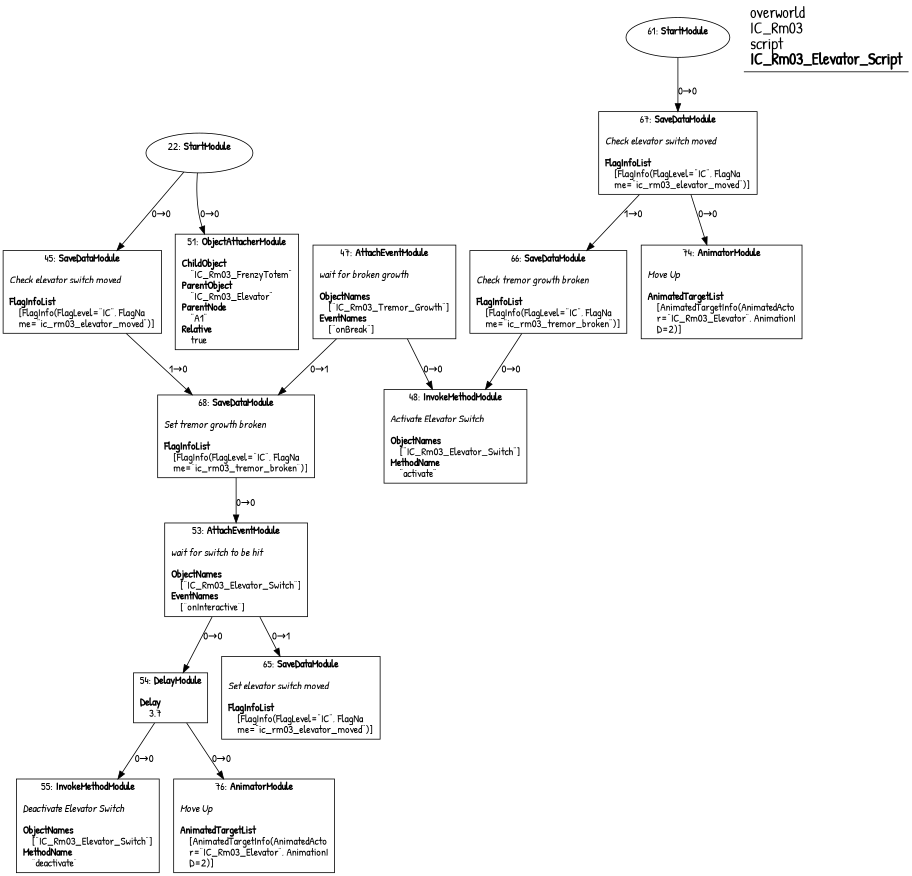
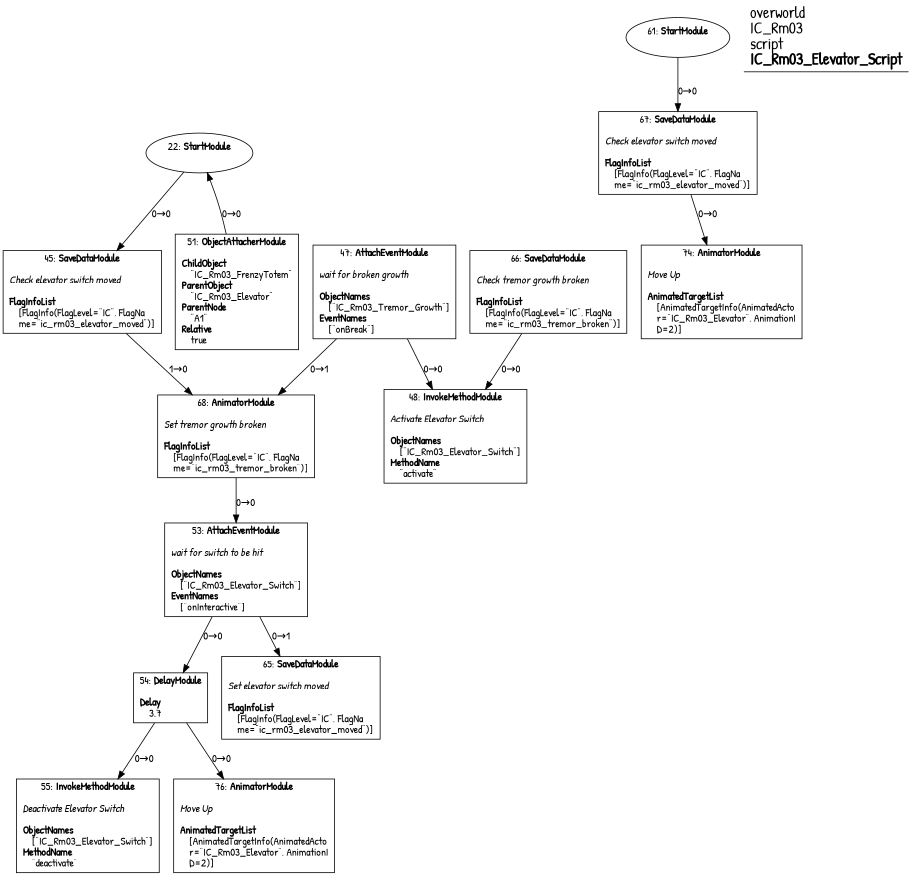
  digraph {
    fontname="Patrick Hand"
    splines=spline
    node [fontname="Patrick Hand" shape=box]
    edge [fontname="Patrick Hand"]
    n1 [label=<22: <b>StartModule</b><br/><br/>> shape=oval]
    n2 [label=<45: <b>SaveDataModule</b><br/><br/><i>Check elevator switch moved<br align="left"/></i><br align="left"/><b>FlagInfoList</b><br align="left"/>    [FlagInfo(FlagLevel=&quot;IC&quot;, FlagNa<br align="left"/>    me=&quot;ic_rm03_elevator_moved&quot;)]<br align="left"/>>]
    n3 [label=<51: <b>ObjectAttacherModule</b><br/><br/><b>ChildObject</b><br align="left"/>    &quot;IC_Rm03_FrenzyTotem&quot;<br align="left"/><b>ParentObject</b><br align="left"/>    &quot;IC_Rm03_Elevator&quot;<br align="left"/><b>ParentNode</b><br align="left"/>    &quot;A1&quot;<br align="left"/><b>Relative</b><br align="left"/>    true<br align="left"/>>]
-   n4 [label=<68: <b>SaveDataModule</b><br/><br/><i>Set tremor growth broken<br align="left"/></i><br align="left"/><b>FlagInfoList</b><br align="left"/>    [FlagInfo(FlagLevel=&quot;IC&quot;, FlagNa<br align="left"/>    me=&quot;ic_rm03_tremor_broken&quot;)]<br align="left"/>>]
+   n4 [label=<68: <b>AnimatorModule</b><br/><br/><i>Set tremor growth broken<br align="left"/></i><br align="left"/><b>FlagInfoList</b><br align="left"/>    [FlagInfo(FlagLevel=&quot;IC&quot;, FlagNa<br align="left"/>    me=&quot;ic_rm03_tremor_broken&quot;)]<br align="left"/>>]
    n5 [label=<47: <b>AttachEventModule</b><br/><br/><i>wait for broken growth<br align="left"/></i><br align="left"/><b>ObjectNames</b><br align="left"/>    [&quot;IC_Rm03_Tremor_Growth&quot;]<br align="left"/><b>EventNames</b><br align="left"/>    [&quot;onBreak&quot;]<br align="left"/>>]
    n6 [label=<48: <b>InvokeMethodModule</b><br/><br/><i>Activate Elevator Switch<br align="left"/></i><br align="left"/><b>ObjectNames</b><br align="left"/>    [&quot;IC_Rm03_Elevator_Switch&quot;]<br align="left"/><b>MethodName</b><br align="left"/>    &quot;activate&quot;<br align="left"/>>]
    n7 [label=<53: <b>AttachEventModule</b><br/><br/><i>wait for switch to be hit<br align="left"/></i><br align="left"/><b>ObjectNames</b><br align="left"/>    [&quot;IC_Rm03_Elevator_Switch&quot;]<br align="left"/><b>EventNames</b><br align="left"/>    [&quot;onInteractive&quot;]<br align="left"/>>]
    n8 [label=<54: <b>DelayModule</b><br/><br/><b>Delay</b><br align="left"/>    3.7<br align="left"/>>]
    n9 [label=<65: <b>SaveDataModule</b><br/><br/><i>Set elevator switch moved<br align="left"/></i><br align="left"/><b>FlagInfoList</b><br align="left"/>    [FlagInfo(FlagLevel=&quot;IC&quot;, FlagNa<br align="left"/>    me=&quot;ic_rm03_elevator_moved&quot;)]<br align="left"/>>]
    n10 [label=<55: <b>InvokeMethodModule</b><br/><br/><i>Deactivate Elevator Switch<br align="left"/></i><br align="left"/><b>ObjectNames</b><br align="left"/>    [&quot;IC_Rm03_Elevator_Switch&quot;]<br align="left"/><b>MethodName</b><br align="left"/>    &quot;deactivate&quot;<br align="left"/>>]
    n11 [label=<76: <b>AnimatorModule</b><br/><br/><i>Move Up<br align="left"/></i><br align="left"/><b>AnimatedTargetList</b><br align="left"/>    [AnimatedTargetInfo(AnimatedActo<br align="left"/>    r=&quot;IC_Rm03_Elevator&quot;, AnimationI<br align="left"/>    D=2)]<br align="left"/>>]
    n12 [label=<61: <b>StartModule</b><br/><br/>> shape=oval]
    n13 [label=<67: <b>SaveDataModule</b><br/><br/><i>Check elevator switch moved<br align="left"/></i><br align="left"/><b>FlagInfoList</b><br align="left"/>    [FlagInfo(FlagLevel=&quot;IC&quot;, FlagNa<br align="left"/>    me=&quot;ic_rm03_elevator_moved&quot;)]<br align="left"/>>]
    n14 [label=<66: <b>SaveDataModule</b><br/><br/><i>Check tremor growth broken<br align="left"/></i><br align="left"/><b>FlagInfoList</b><br align="left"/>    [FlagInfo(FlagLevel=&quot;IC&quot;, FlagNa<br align="left"/>    me=&quot;ic_rm03_tremor_broken&quot;)]<br align="left"/>>]
    n15 [label=<74: <b>AnimatorModule</b><br/><br/><i>Move Up<br align="left"/></i><br align="left"/><b>AnimatedTargetList</b><br align="left"/>    [AnimatedTargetInfo(AnimatedActo<br align="left"/>    r=&quot;IC_Rm03_Elevator&quot;, AnimationI<br align="left"/>    D=2)]<br align="left"/>>]
    n16 [label=<<font point-size="20">overworld<br align="left"/>IC_Rm03<br align="left"/>script<br align="left"/><b>IC_Rm03_Elevator_Script</b><br align="left"/></font>> shape=underline]
    n1 -> n2 [label="0→0"]
-   n1 -> n3 [label="0→0"]
+   n3 -> n1 [label="0→0"]
    n2 -> n4 [label="1→0"]
    n4 -> n7 [label="0→0"]
    n5 -> n4 [label="0→1"]
    n5 -> n6 [label="0→0"]
    n7 -> n8 [label="0→0"]
    n7 -> n9 [label="0→1"]
    n8 -> n10 [label="0→0"]
    n8 -> n11 [label="0→0"]
    n12 -> n13 [label="0→0"]
-   n13 -> n14 [label="1→0"]
    n13 -> n15 [label="0→0"]
    n14 -> n6 [label="0→0"]
  }
